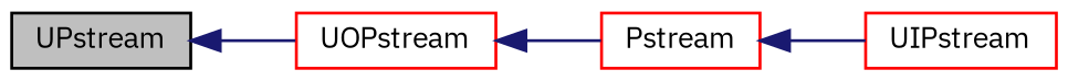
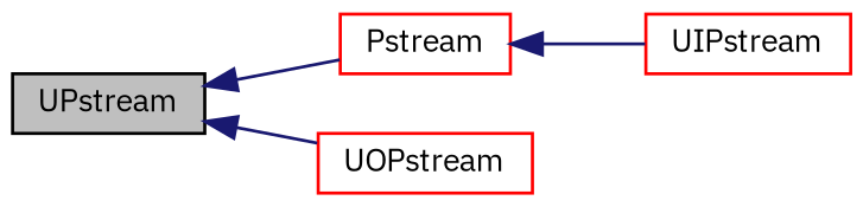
  digraph {
    fontname="IBM Plex Sans"
    rankdir=LR
    node [color=red fontname="IBM Plex Sans" fontsize=10 shape=record]
    edge [color=midnightblue dir=back fontname="IBM Plex Sans" fontsize=10 labelfontname=FreeSans labelfontsize=10 style=solid]
    n1 [color=black fillcolor=grey75 fontcolor=black height=0.2 label=UPstream style=filled width=0.4]
    n2 [height=0.2 label=Pstream width=0.4]
    n3 [height=0.2 label=UOPstream width=0.4]
    n4 [height=0.2 label=UIPstream width=0.4]
-   n3 -> n2
+   n1 -> n2
    n1 -> n3
    n2 -> n4
  }
